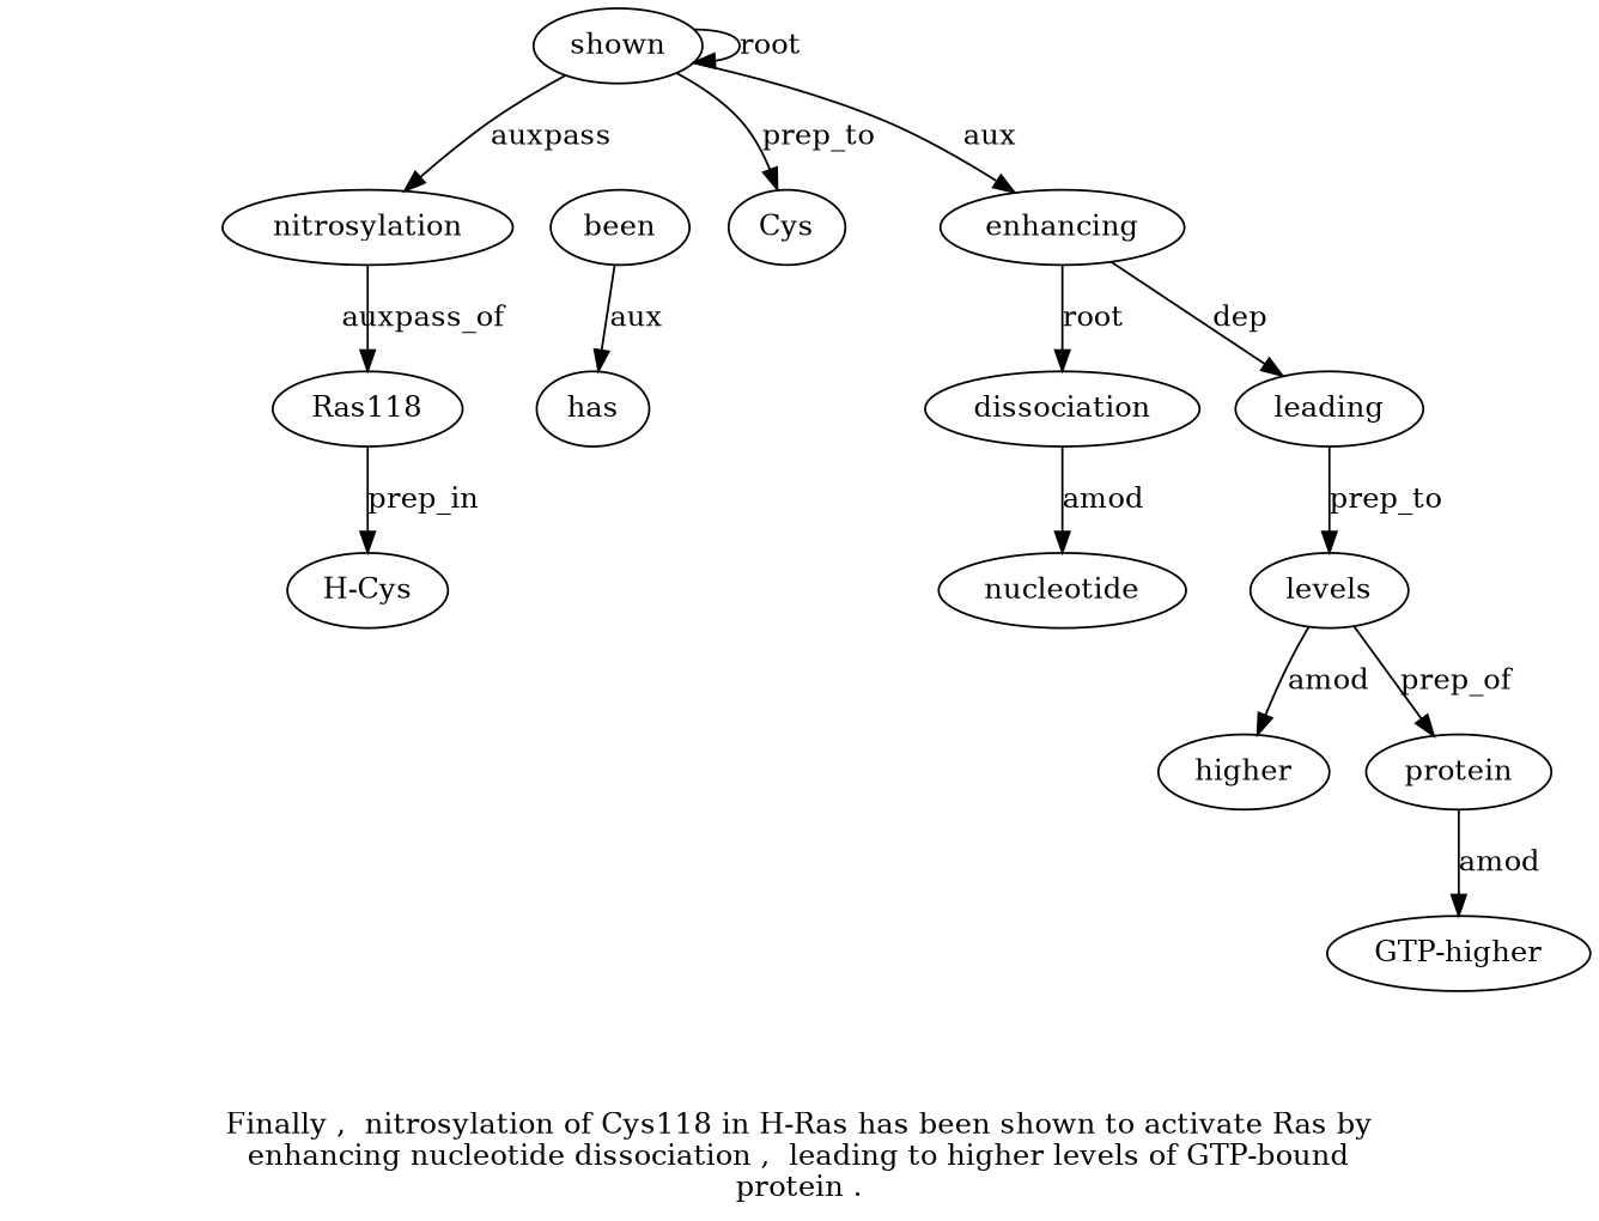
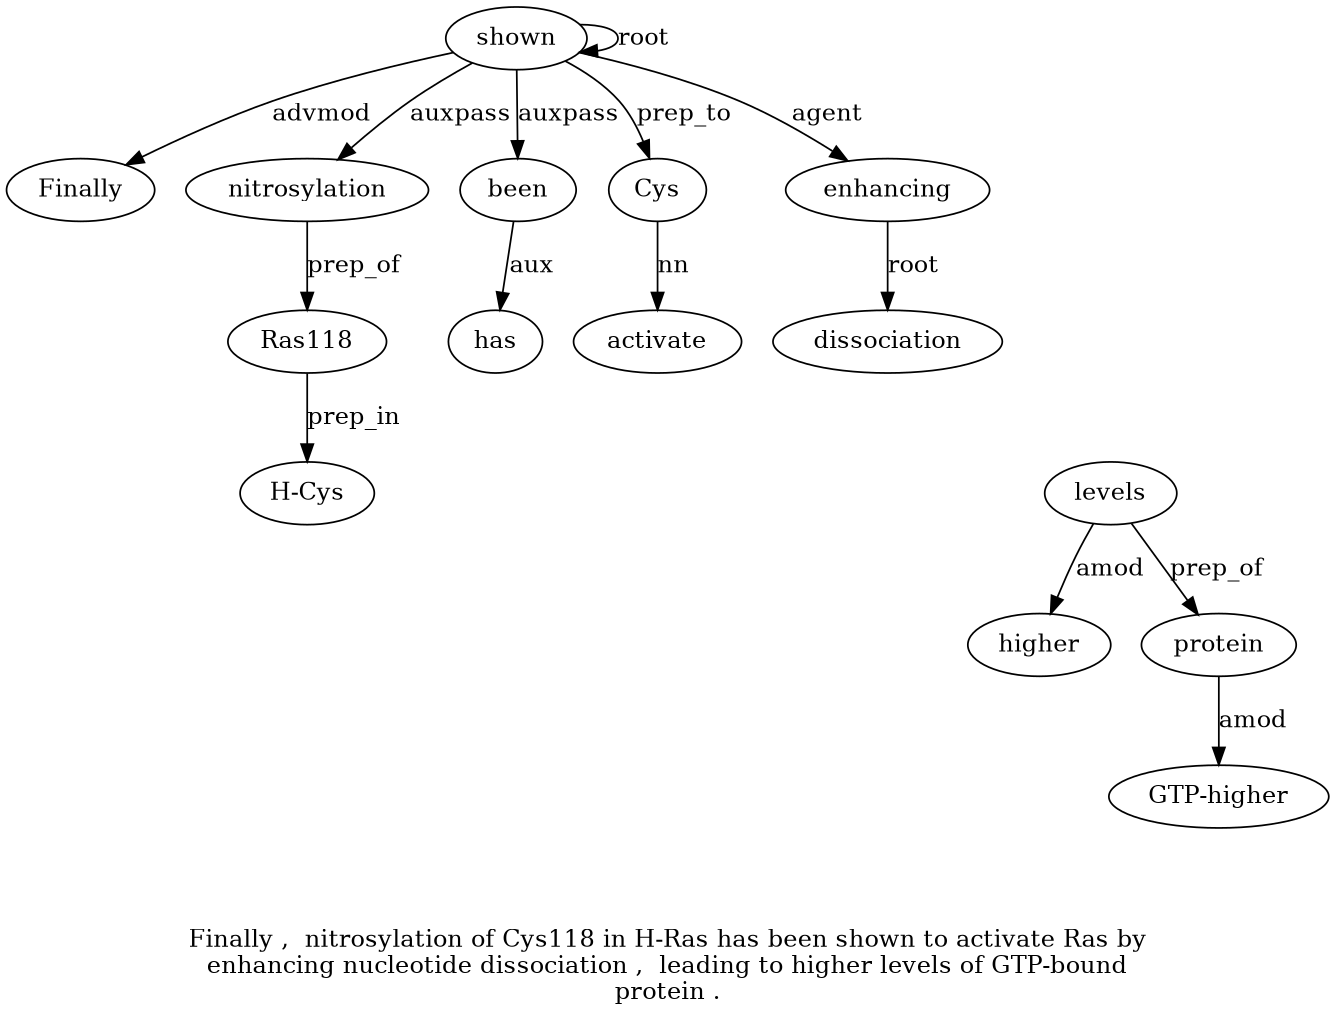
  digraph {
    label="Finally ,  nitrosylation of Cys118 in H-Ras has been shown to activate Ras by\nenhancing nucleotide dissociation ,  leading to higher levels of GTP-bound\nprotein ."
    node [fillcolor=white style=filled]
    n1 [label=shown]
+   n2 [label=Finally]
    n3 [label=nitrosylation]
    n4 [label=been]
    n5 [label=Cys]
    n6 [label=enhancing]
    n7 [label=Ras118]
    n8 [label=has]
+   n9 [label=activate]
    n10 [label=dissociation]
-   n11 [label=leading]
    n12 [label="H-Cys"]
-   n13 [label=nucleotide]
    n14 [label=levels]
    n15 [label=higher]
    n16 [label=protein]
    n17 [label="GTP-higher"]
    n1 -> n1 [label=root]
+   n1 -> n2 [label=advmod]
    n1 -> n3 [label=auxpass]
+   n1 -> n4 [label=auxpass]
    n1 -> n5 [label=prep_to]
-   n1 -> n6 [label=aux]
-   n3 -> n7 [label=auxpass_of]
+   n1 -> n6 [label=agent]
+   n3 -> n7 [label=prep_of]
    n4 -> n8 [label=aux]
+   n5 -> n9 [label=nn]
    n6 -> n10 [label=root]
-   n6 -> n11 [label=dep]
    n7 -> n12 [label=prep_in]
-   n10 -> n13 [label=amod]
-   n11 -> n14 [label=prep_to]
    n14 -> n15 [label=amod]
    n14 -> n16 [label=prep_of]
    n16 -> n17 [label=amod]
  }
